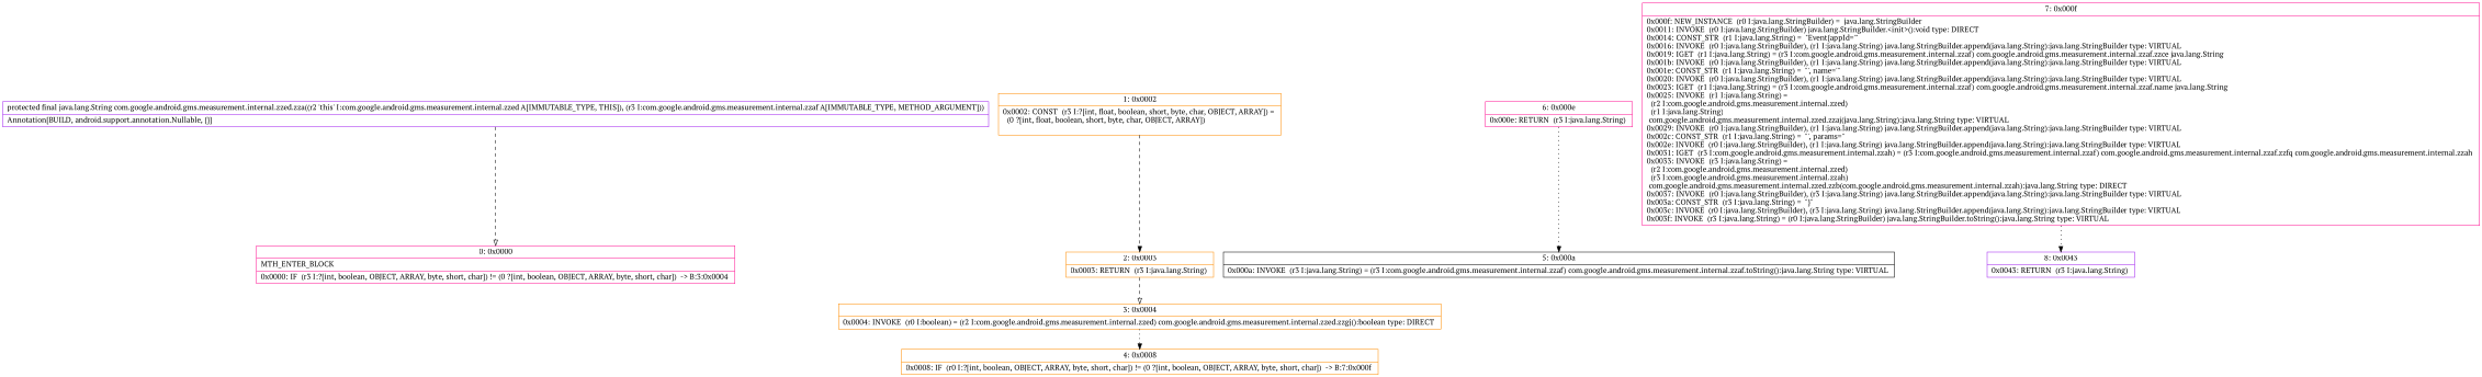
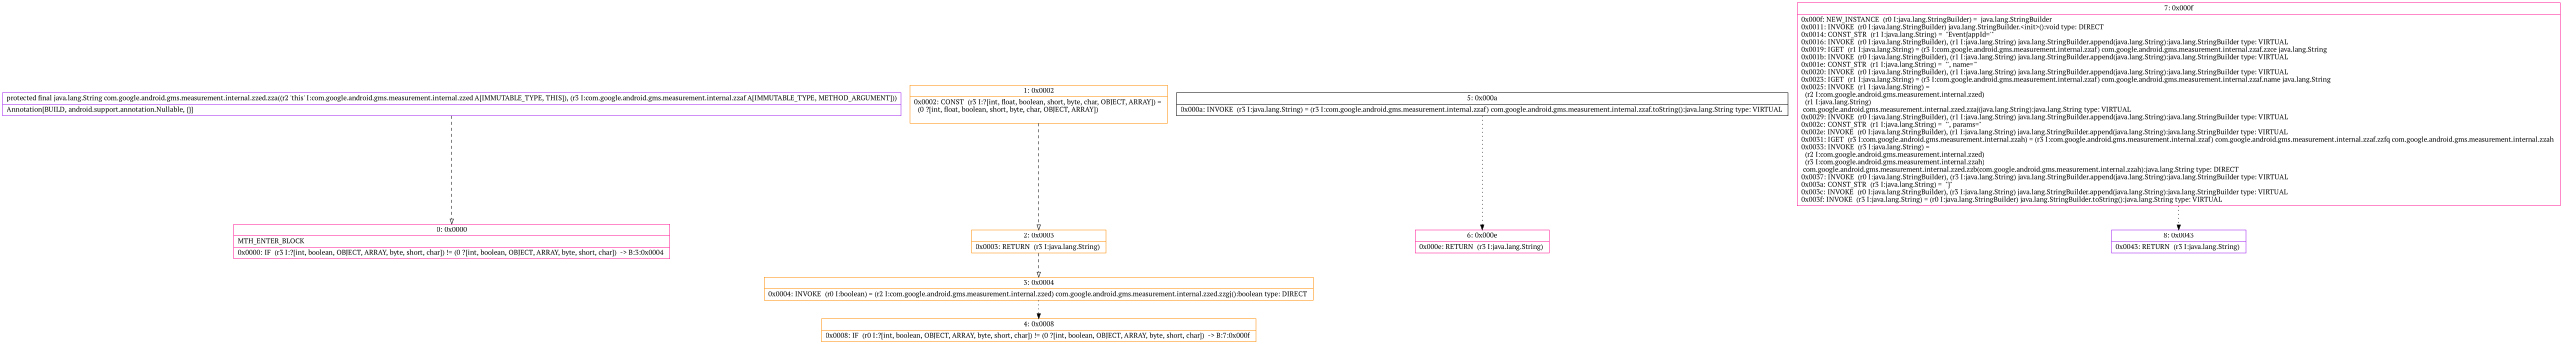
  digraph {
    fontname="PT Serif"
    node [color=darkorange fontname="PT Serif" shape=record]
    edge [arrowhead=normal fontname="PT Serif" style=dashed]
    n1 [color=deeppink label="{0\:\ 0x0000|MTH_ENTER_BLOCK\l|0x0000: IF  (r3 I:?[int, boolean, OBJECT, ARRAY, byte, short, char]) != (0 ?[int, boolean, OBJECT, ARRAY, byte, short, char])  \-\> B:3:0x0004 \l}"]
    n2 [label="{1\:\ 0x0002|0x0002: CONST  (r3 I:?[int, float, boolean, short, byte, char, OBJECT, ARRAY]) = \l  (0 ?[int, float, boolean, short, byte, char, OBJECT, ARRAY])\l \l}"]
    n3 [label="{2\:\ 0x0003|0x0003: RETURN  (r3 I:java.lang.String) \l}"]
    n4 [label="{3\:\ 0x0004|0x0004: INVOKE  (r0 I:boolean) = (r2 I:com.google.android.gms.measurement.internal.zzed) com.google.android.gms.measurement.internal.zzed.zzgj():boolean type: DIRECT \l}"]
    n5 [label="{4\:\ 0x0008|0x0008: IF  (r0 I:?[int, boolean, OBJECT, ARRAY, byte, short, char]) != (0 ?[int, boolean, OBJECT, ARRAY, byte, short, char])  \-\> B:7:0x000f \l}"]
    n6 [color=black label="{5\:\ 0x000a|0x000a: INVOKE  (r3 I:java.lang.String) = (r3 I:com.google.android.gms.measurement.internal.zzaf) com.google.android.gms.measurement.internal.zzaf.toString():java.lang.String type: VIRTUAL \l}"]
    n7 [color=deeppink label="{6\:\ 0x000e|0x000e: RETURN  (r3 I:java.lang.String) \l}"]
    n8 [color=deeppink label="{7\:\ 0x000f|0x000f: NEW_INSTANCE  (r0 I:java.lang.StringBuilder) =  java.lang.StringBuilder \l0x0011: INVOKE  (r0 I:java.lang.StringBuilder) java.lang.StringBuilder.\<init\>():void type: DIRECT \l0x0014: CONST_STR  (r1 I:java.lang.String) =  \"Event\{appId='\" \l0x0016: INVOKE  (r0 I:java.lang.StringBuilder), (r1 I:java.lang.String) java.lang.StringBuilder.append(java.lang.String):java.lang.StringBuilder type: VIRTUAL \l0x0019: IGET  (r1 I:java.lang.String) = (r3 I:com.google.android.gms.measurement.internal.zzaf) com.google.android.gms.measurement.internal.zzaf.zzce java.lang.String \l0x001b: INVOKE  (r0 I:java.lang.StringBuilder), (r1 I:java.lang.String) java.lang.StringBuilder.append(java.lang.String):java.lang.StringBuilder type: VIRTUAL \l0x001e: CONST_STR  (r1 I:java.lang.String) =  \"', name='\" \l0x0020: INVOKE  (r0 I:java.lang.StringBuilder), (r1 I:java.lang.String) java.lang.StringBuilder.append(java.lang.String):java.lang.StringBuilder type: VIRTUAL \l0x0023: IGET  (r1 I:java.lang.String) = (r3 I:com.google.android.gms.measurement.internal.zzaf) com.google.android.gms.measurement.internal.zzaf.name java.lang.String \l0x0025: INVOKE  (r1 I:java.lang.String) = \l  (r2 I:com.google.android.gms.measurement.internal.zzed)\l  (r1 I:java.lang.String)\l com.google.android.gms.measurement.internal.zzed.zzaj(java.lang.String):java.lang.String type: VIRTUAL \l0x0029: INVOKE  (r0 I:java.lang.StringBuilder), (r1 I:java.lang.String) java.lang.StringBuilder.append(java.lang.String):java.lang.StringBuilder type: VIRTUAL \l0x002c: CONST_STR  (r1 I:java.lang.String) =  \"', params=\" \l0x002e: INVOKE  (r0 I:java.lang.StringBuilder), (r1 I:java.lang.String) java.lang.StringBuilder.append(java.lang.String):java.lang.StringBuilder type: VIRTUAL \l0x0031: IGET  (r3 I:com.google.android.gms.measurement.internal.zzah) = (r3 I:com.google.android.gms.measurement.internal.zzaf) com.google.android.gms.measurement.internal.zzaf.zzfq com.google.android.gms.measurement.internal.zzah \l0x0033: INVOKE  (r3 I:java.lang.String) = \l  (r2 I:com.google.android.gms.measurement.internal.zzed)\l  (r3 I:com.google.android.gms.measurement.internal.zzah)\l com.google.android.gms.measurement.internal.zzed.zzb(com.google.android.gms.measurement.internal.zzah):java.lang.String type: DIRECT \l0x0037: INVOKE  (r0 I:java.lang.StringBuilder), (r3 I:java.lang.String) java.lang.StringBuilder.append(java.lang.String):java.lang.StringBuilder type: VIRTUAL \l0x003a: CONST_STR  (r3 I:java.lang.String) =  \"\}\" \l0x003c: INVOKE  (r0 I:java.lang.StringBuilder), (r3 I:java.lang.String) java.lang.StringBuilder.append(java.lang.String):java.lang.StringBuilder type: VIRTUAL \l0x003f: INVOKE  (r3 I:java.lang.String) = (r0 I:java.lang.StringBuilder) java.lang.StringBuilder.toString():java.lang.String type: VIRTUAL \l}"]
    n9 [color=purple label="{8\:\ 0x0043|0x0043: RETURN  (r3 I:java.lang.String) \l}"]
    n10 [color=purple label="{protected final java.lang.String com.google.android.gms.measurement.internal.zzed.zza((r2 'this' I:com.google.android.gms.measurement.internal.zzed A[IMMUTABLE_TYPE, THIS]), (r3 I:com.google.android.gms.measurement.internal.zzaf A[IMMUTABLE_TYPE, METHOD_ARGUMENT]))  | Annotation[BUILD, android.support.annotation.Nullable, \{\}]\l}"]
-   n2 -> n3
+   n2 -> n3 [arrowhead=onormal]
    n3 -> n4 [arrowhead=onormal]
    n4 -> n5 [style=dotted]
-   n7 -> n6 [style=dotted]
+   n6 -> n7 [style=dotted]
    n8 -> n9 [style=dotted]
    n10 -> n1 [arrowhead=onormal]
  }
